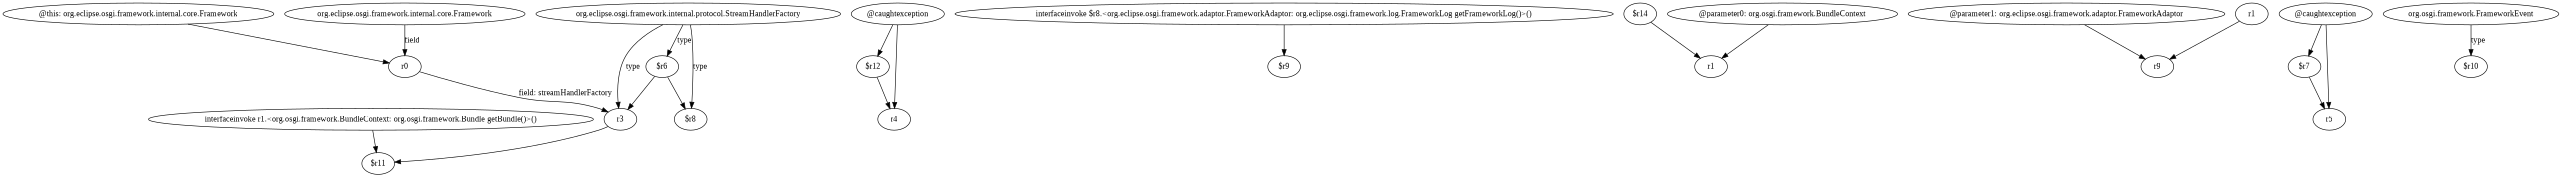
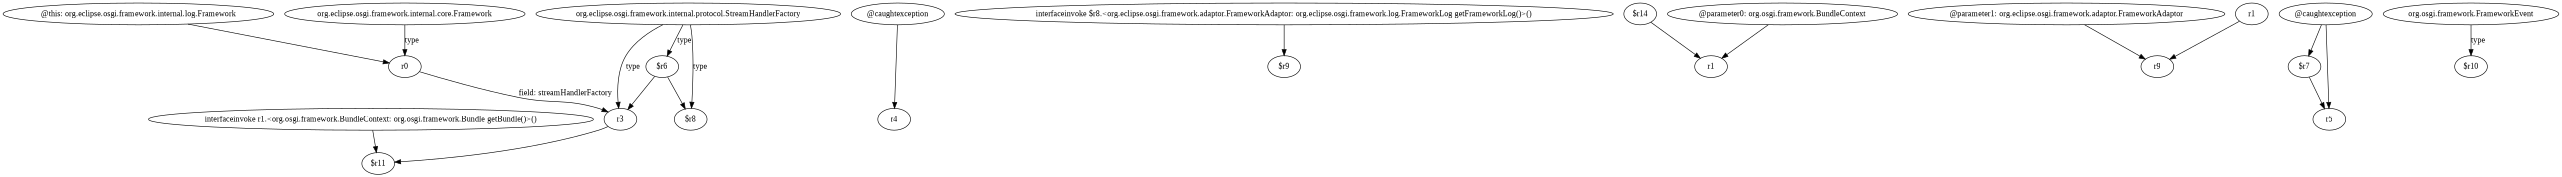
  digraph {
    fontname="Liberation Serif"
    node [fontname="Liberation Serif"]
    edge [fontname="Liberation Serif"]
    n1 [label="interfaceinvoke r1.<org.osgi.framework.BundleContext: org.osgi.framework.Bundle getBundle()>()"]
    n2 [label="$r11"]
    n3 [label="org.eclipse.osgi.framework.internal.protocol.StreamHandlerFactory"]
    n4 [label=r3]
    n5 [label="$r6"]
    n6 [label="$r8"]
    n7 [label="@caughtexception"]
-   n8 [label="$r12"]
    n9 [label=r4]
    n10 [label="interfaceinvoke $r8.<org.eclipse.osgi.framework.adaptor.FrameworkAdaptor: org.eclipse.osgi.framework.log.FrameworkLog getFrameworkLog()>()"]
    n11 [label="$r9"]
    n12 [label="org.eclipse.osgi.framework.internal.core.Framework"]
    n13 [label=r0]
    n14 [label="$r14"]
    n15 [label=r1]
    n16 [label="@parameter1: org.eclipse.osgi.framework.adaptor.FrameworkAdaptor"]
    n17 [label=r9]
    n18 [label=r1]
    n19 [label="@caughtexception"]
    n20 [label="$r7"]
    n21 [label=r5]
    n22 [label="@parameter0: org.osgi.framework.BundleContext"]
-   n23 [label="@this: org.eclipse.osgi.framework.internal.core.Framework"]
+   n23 [label="@this: org.eclipse.osgi.framework.internal.log.Framework"]
    n24 [label="org.osgi.framework.FrameworkEvent"]
    n25 [label="$r10"]
    n1 -> n2
    n3 -> n4 [label=type]
    n3 -> n5 [label=type]
    n3 -> n6 [label=type]
    n4 -> n2
    n5 -> n4
    n5 -> n6
-   n7 -> n8
    n7 -> n9
-   n8 -> n9
    n10 -> n11
-   n12 -> n13 [label=field]
+   n12 -> n13 [label=type]
    n13 -> n4 [label="field: streamHandlerFactory"]
    n14 -> n15
    n16 -> n17
    n18 -> n17
    n19 -> n20
    n19 -> n21
    n20 -> n21
    n22 -> n15
    n23 -> n13
    n24 -> n25 [label=type]
  }
